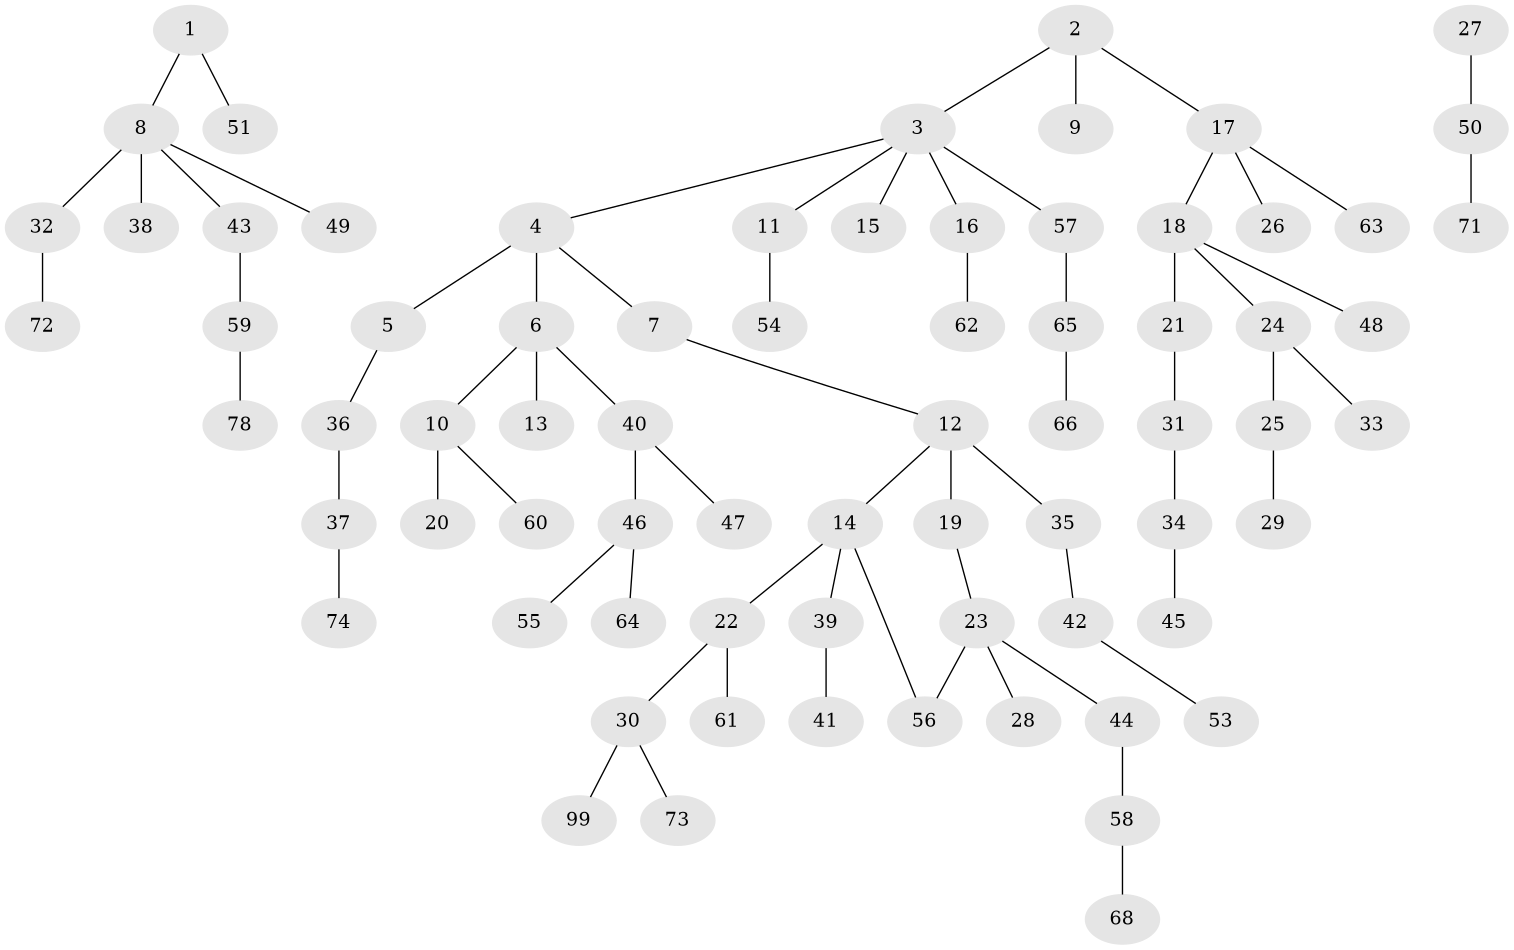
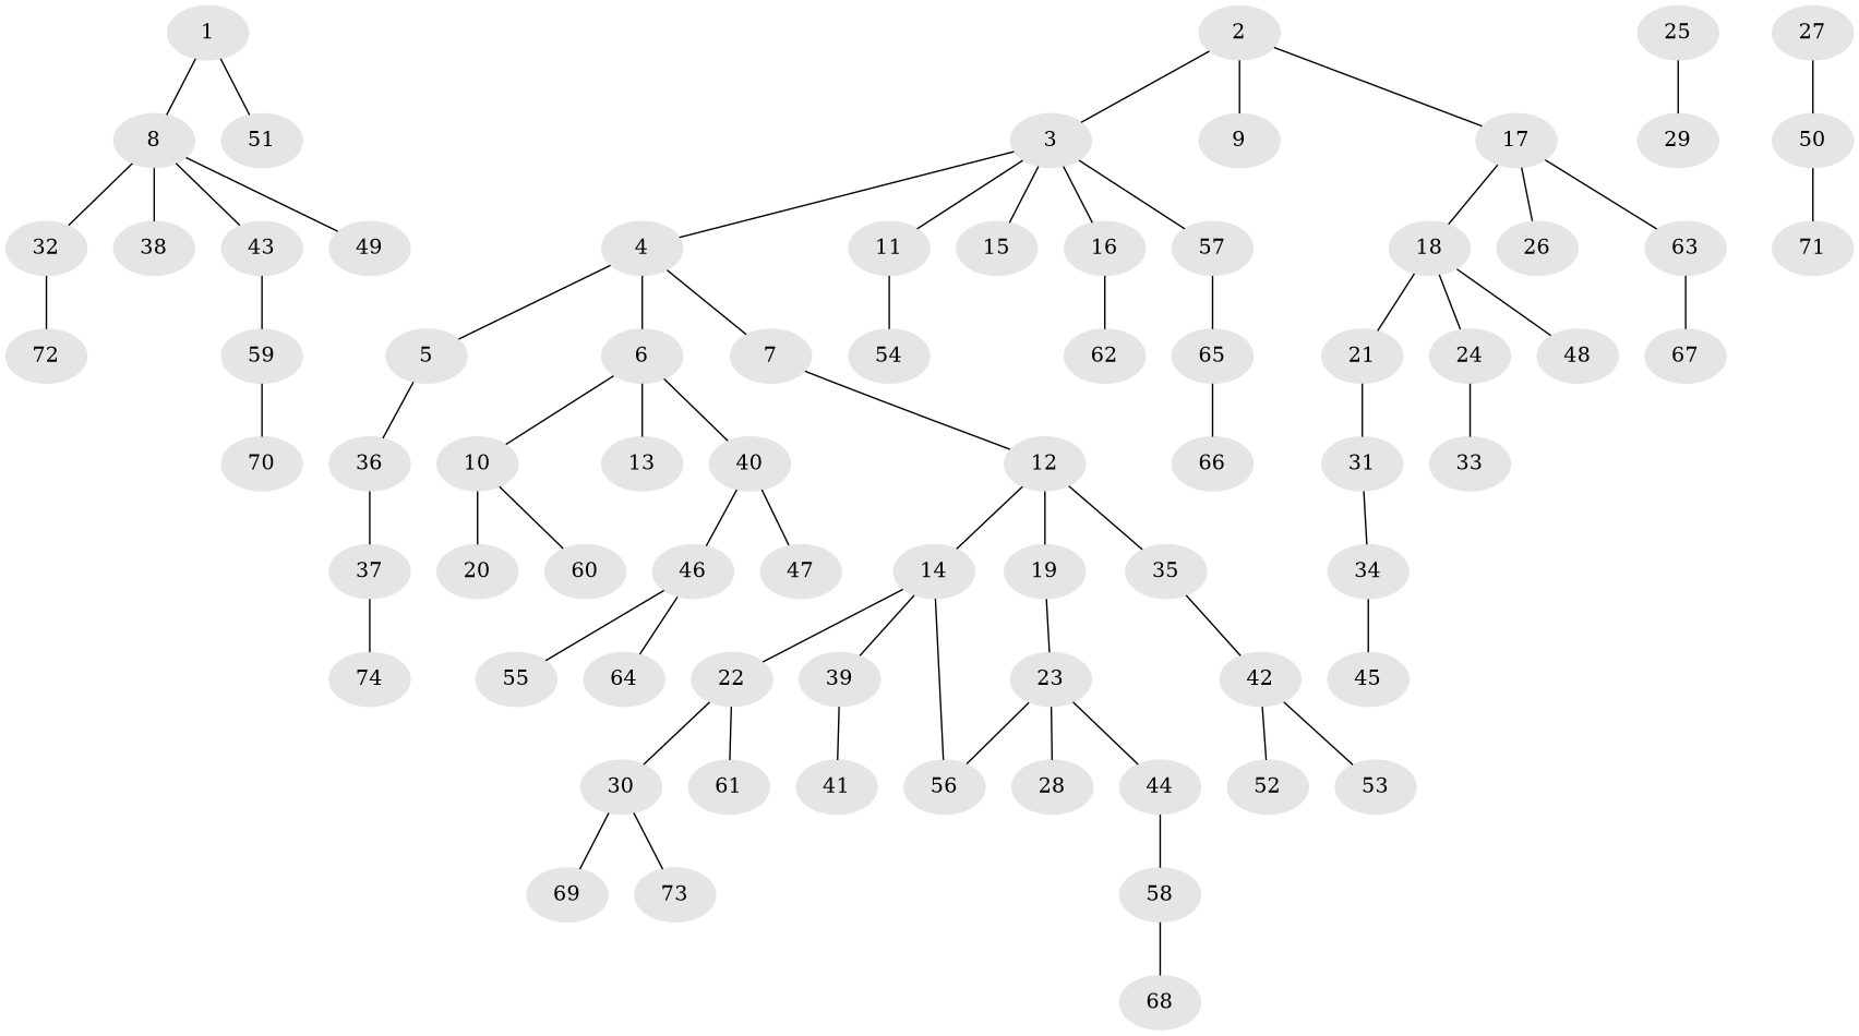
  graph {
    node [color=gray90 style=filled]
    edge [weight=1.0]
    1
    8
    51
    2
    3
    9
    17
    32
    38
    43
    49
    4
    11
    15
    16
    57
    18
    26
    63
    5
    6
    7
    54
    62
    65
    36
    10
    13
    40
    12
    37
    20
    60
    46
    47
    14
    19
    35
    72
    59
    22
    39
    56
    23
    42
    30
    61
    41
    21
    24
    48
+   67
    31
    25
    33
    28
    44
    34
-   69 [label=99]
+   69
    73
    27
    50
    58
    29
    71
    45
+   52
    53
    74
    55
    64
-   70 [label=78]
+   70
    68
    66
    1 -- 8
    1 -- 51
    8 -- 32 [weight=2.0]
    8 -- 38
    8 -- 43
    8 -- 49
    2 -- 3
    2 -- 9 [weight=3.0]
    2 -- 17
    3 -- 4
    3 -- 11
    3 -- 15
    3 -- 16
    3 -- 57
    17 -- 18
    17 -- 26
    17 -- 63
    32 -- 72
    43 -- 59
    4 -- 5
    4 -- 6 [weight=2.0]
    4 -- 7
    11 -- 54
    16 -- 62
    57 -- 65
    18 -- 21 [weight=2.0]
    18 -- 24
    18 -- 48
+   63 -- 67 [weight=2.0]
    5 -- 36
    6 -- 10
    6 -- 13
    6 -- 40
    7 -- 12
    65 -- 66 [weight=2.0]
    36 -- 37
    10 -- 20 [weight=3.0]
    10 -- 60
    40 -- 46
    40 -- 47
    12 -- 14
    12 -- 19 [weight=2.0]
    12 -- 35
    37 -- 74
    46 -- 55
    46 -- 64
    14 -- 22
    14 -- 39
    14 -- 56
    19 -- 23
    35 -- 42
    59 -- 70
    22 -- 30
    22 -- 61
    39 -- 41 [weight=2.0]
    23 -- 56
    23 -- 28
    23 -- 44
+   42 -- 52
    42 -- 53
    30 -- 69
    30 -- 73
    21 -- 31
-   24 -- 25
    24 -- 33 [weight=2.0]
    31 -- 34
    25 -- 29
    44 -- 58
    34 -- 45 [weight=2.0]
    27 -- 50 [weight=2.0]
    50 -- 71
    58 -- 68
  }
